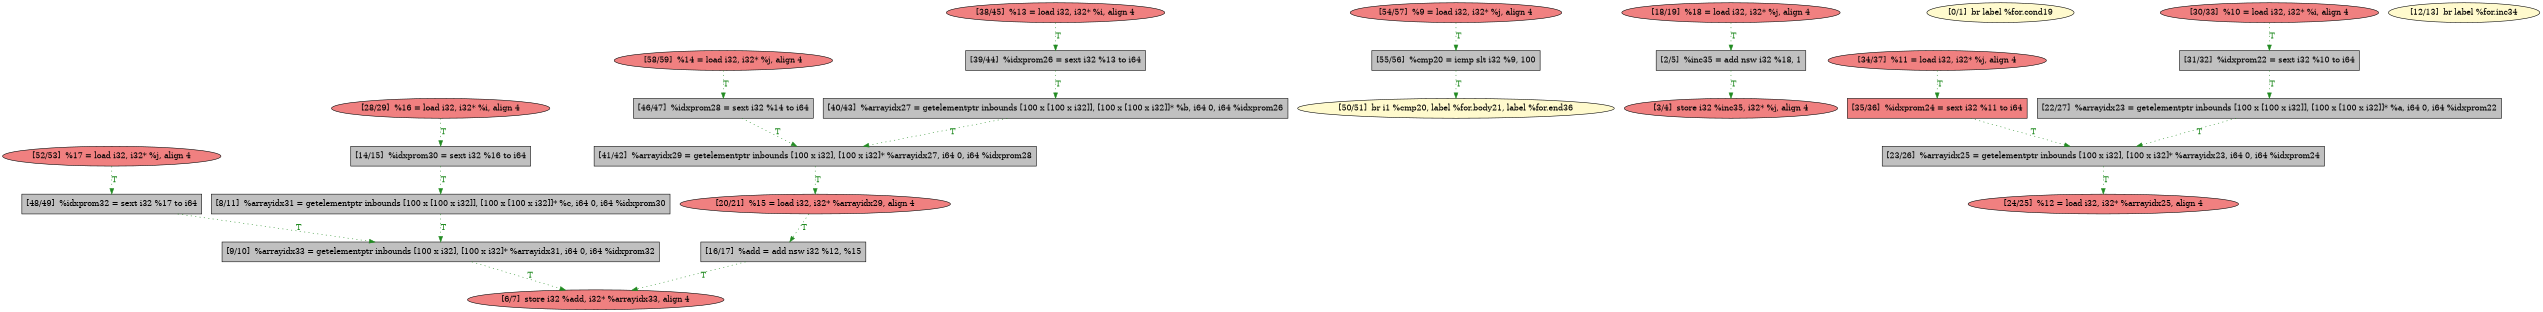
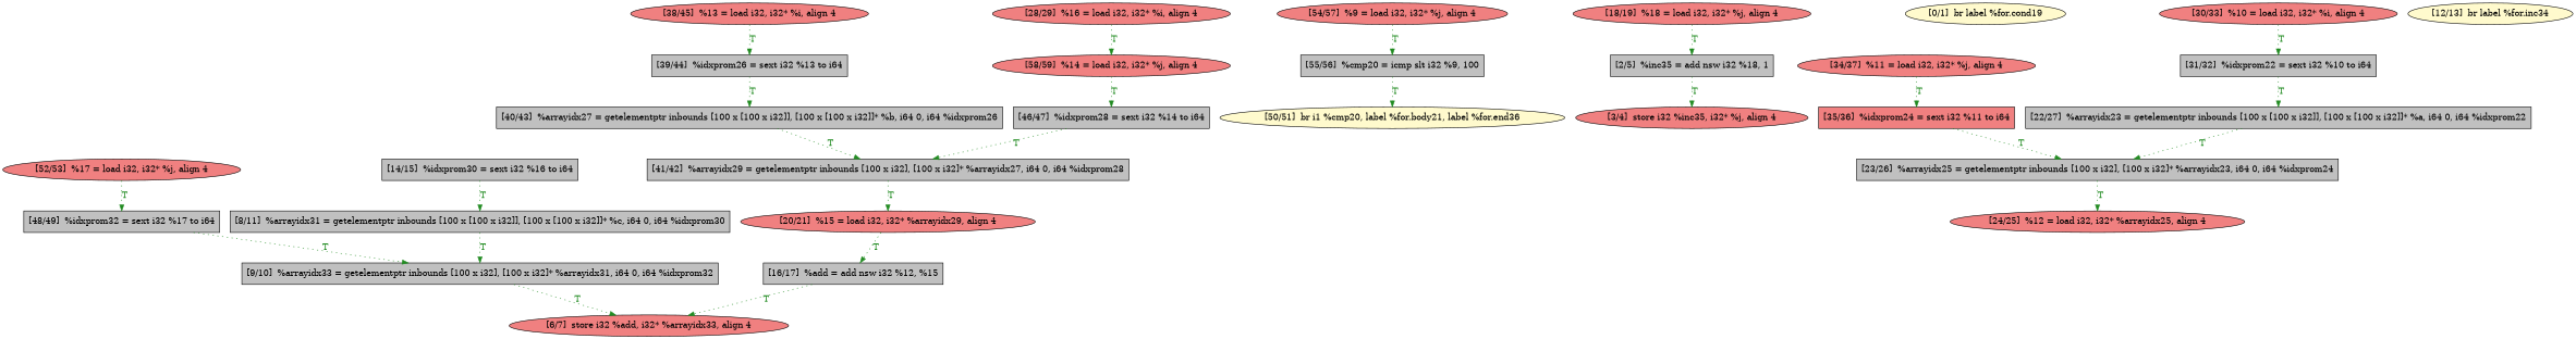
  digraph {
    node [fillcolor=grey shape=ellipse style=filled]
    edge [color=forestgreen fontcolor=forestgreen style=dotted]
    n1 [fillcolor=lightcoral label="[52/53]  %17 = load i32, i32* %j, align 4"]
    n2 [label="[48/49]  %idxprom32 = sext i32 %17 to i64" shape=rectangle]
    n3 [label="[9/10]  %arrayidx33 = getelementptr inbounds [100 x i32], [100 x i32]* %arrayidx31, i64 0, i64 %idxprom32" shape=rectangle]
    n4 [label="[39/44]  %idxprom26 = sext i32 %13 to i64" shape=rectangle]
    n5 [label="[40/43]  %arrayidx27 = getelementptr inbounds [100 x [100 x i32]], [100 x [100 x i32]]* %b, i64 0, i64 %idxprom26" shape=rectangle]
    n6 [label="[41/42]  %arrayidx29 = getelementptr inbounds [100 x i32], [100 x i32]* %arrayidx27, i64 0, i64 %idxprom28" shape=rectangle]
    n7 [fillcolor=lemonchiffon label="[50/51]  br i1 %cmp20, label %for.body21, label %for.end36"]
    n8 [label="[14/15]  %idxprom30 = sext i32 %16 to i64" shape=rectangle]
    n9 [label="[8/11]  %arrayidx31 = getelementptr inbounds [100 x [100 x i32]], [100 x [100 x i32]]* %c, i64 0, i64 %idxprom30" shape=rectangle]
    n10 [fillcolor=lightcoral label="[3/4]  store i32 %inc35, i32* %j, align 4"]
    n11 [fillcolor=lemonchiffon label="[0/1]  br label %for.cond19"]
    n12 [fillcolor=lightcoral label="[54/57]  %9 = load i32, i32* %j, align 4"]
    n13 [label="[55/56]  %cmp20 = icmp slt i32 %9, 100" shape=rectangle]
    n14 [fillcolor=lightcoral label="[6/7]  store i32 %add, i32* %arrayidx33, align 4"]
    n15 [fillcolor=lightcoral label="[20/21]  %15 = load i32, i32* %arrayidx29, align 4"]
    n16 [label="[16/17]  %add = add nsw i32 %12, %15" shape=rectangle]
    n17 [fillcolor=lightcoral label="[24/25]  %12 = load i32, i32* %arrayidx25, align 4"]
    n18 [label="[2/5]  %inc35 = add nsw i32 %18, 1" shape=rectangle]
    n19 [label="[46/47]  %idxprom28 = sext i32 %14 to i64" shape=rectangle]
    n20 [fillcolor=lightcoral label="[38/45]  %13 = load i32, i32* %i, align 4"]
    n21 [fillcolor=lightcoral label="[35/36]  %idxprom24 = sext i32 %11 to i64" shape=rectangle]
    n22 [label="[23/26]  %arrayidx25 = getelementptr inbounds [100 x i32], [100 x i32]* %arrayidx23, i64 0, i64 %idxprom24" shape=rectangle]
    n23 [fillcolor=lightcoral label="[30/33]  %10 = load i32, i32* %i, align 4"]
    n24 [label="[31/32]  %idxprom22 = sext i32 %10 to i64" shape=rectangle]
    n25 [label="[22/27]  %arrayidx23 = getelementptr inbounds [100 x [100 x i32]], [100 x [100 x i32]]* %a, i64 0, i64 %idxprom22" shape=rectangle]
    n26 [fillcolor=lightcoral label="[18/19]  %18 = load i32, i32* %j, align 4"]
    n27 [fillcolor=lightcoral label="[58/59]  %14 = load i32, i32* %j, align 4"]
    n28 [fillcolor=lightcoral label="[28/29]  %16 = load i32, i32* %i, align 4"]
    n29 [fillcolor=lemonchiffon label="[12/13]  br label %for.inc34"]
    n30 [fillcolor=lightcoral label="[34/37]  %11 = load i32, i32* %j, align 4"]
    n1 -> n2 [label=T]
    n2 -> n3 [label=T]
    n3 -> n14 [label=T]
    n4 -> n5 [label=T]
    n5 -> n6 [label=T]
    n6 -> n15 [label=T]
    n8 -> n9 [label=T]
    n9 -> n3 [label=T]
    n12 -> n13 [label=T]
    n13 -> n7 [label=T]
    n15 -> n16 [label=T]
    n16 -> n14 [label=T]
    n18 -> n10 [label=T]
    n19 -> n6 [label=T]
    n20 -> n4 [label=T]
    n21 -> n22 [label=T]
    n22 -> n17 [label=T]
    n23 -> n24 [label=T]
    n24 -> n25 [label=T]
    n25 -> n22 [label=T]
    n26 -> n18 [label=T]
    n27 -> n19 [label=T]
-   n28 -> n8 [label=T]
+   n28 -> n27 [label=T]
    n30 -> n21 [label=T]
  }
